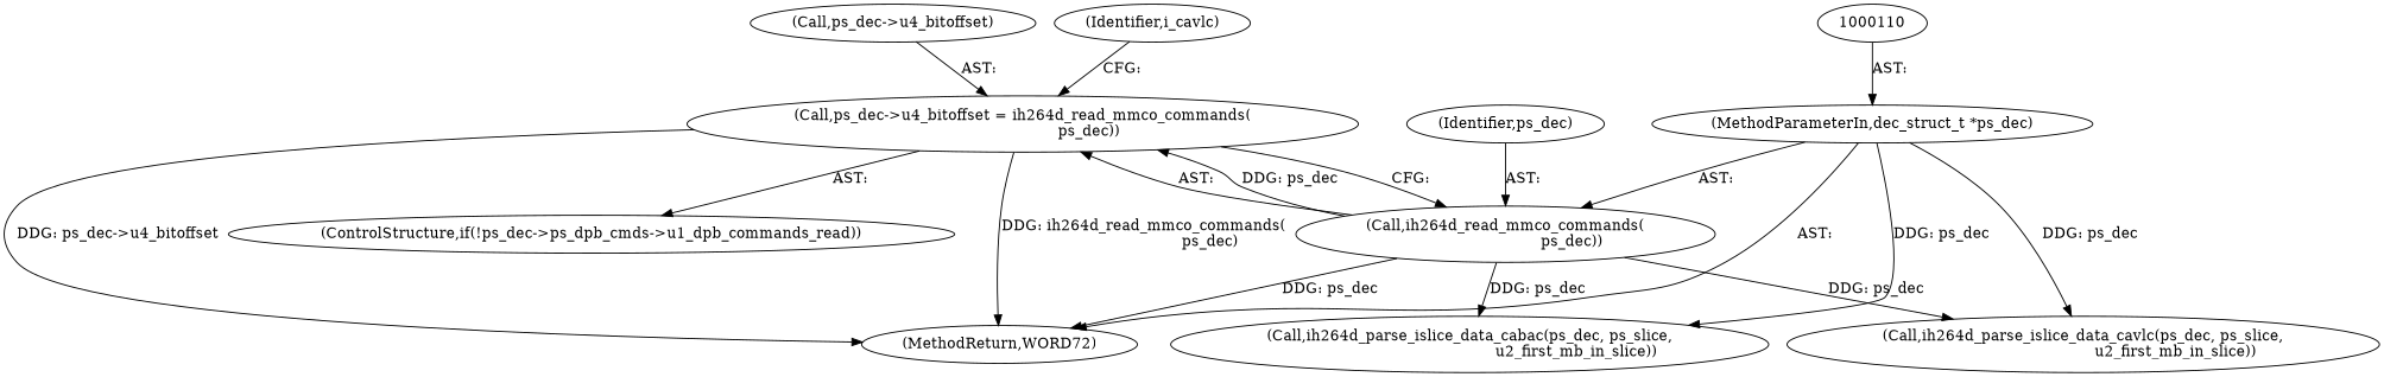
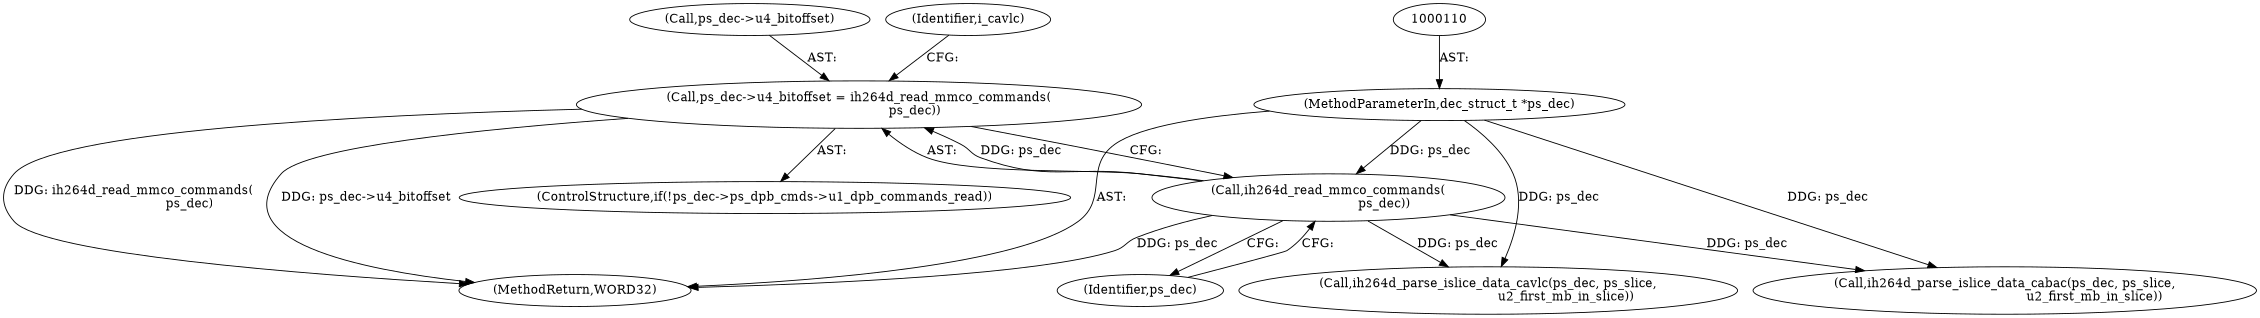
  digraph {
    n1 [label="(Call,ps_dec->u4_bitoffset = ih264d_read_mmco_commands(\n                            ps_dec))"]
    n2 [label="(Call,ih264d_read_mmco_commands(\n                            ps_dec))"]
-   n3 [label="(MethodReturn,WORD72)"]
+   n3 [label="(MethodReturn,WORD32)"]
    n4 [label="(ControlStructure,if(!ps_dec->ps_dpb_cmds->u1_dpb_commands_read))"]
    n5 [label="(Call,ih264d_parse_islice_data_cavlc(ps_dec, ps_slice,\n                                       u2_first_mb_in_slice))"]
    n6 [label="(Identifier,ps_dec)"]
    n7 [label="(Call,ih264d_parse_islice_data_cabac(ps_dec, ps_slice,\n                                             u2_first_mb_in_slice))"]
    n8 [label="(MethodParameterIn,dec_struct_t *ps_dec)"]
    1000110
    n10 [label="(Identifier,i_cavlc)"]
    n11 [label="(Call,ps_dec->u4_bitoffset)"]
    n1 -> n2 [label="CFG: "]
    n1 -> n3 [label="DDG: ih264d_read_mmco_commands(\n                            ps_dec)"]
    n1 -> n3 [label="DDG: ps_dec->u4_bitoffset"]
    n1 -> n4 [label="AST: "]
    n2 -> n1 [label="AST: "]
    n2 -> n1 [label="DDG: ps_dec"]
    n2 -> n3 [label="DDG: ps_dec"]
    n2 -> n5 [label="DDG: ps_dec"]
+   n2 -> n6 [label="CFG: "]
    n2 -> n7 [label="DDG: ps_dec"]
-   n6 -> n2 [label="AST: "]
-   n8 -> n2 [label="AST: "]
+   n6 -> n2 [label="CFG: "]
+   n8 -> n2 [label="DDG: ps_dec"]
    n8 -> n3 [label="AST: "]
    n8 -> n5 [label="DDG: ps_dec"]
    n8 -> n7 [label="DDG: ps_dec"]
    1000110 -> n8 [label="AST: "]
    n10 -> n1 [label="CFG: "]
    n11 -> n1 [label="AST: "]
  }
